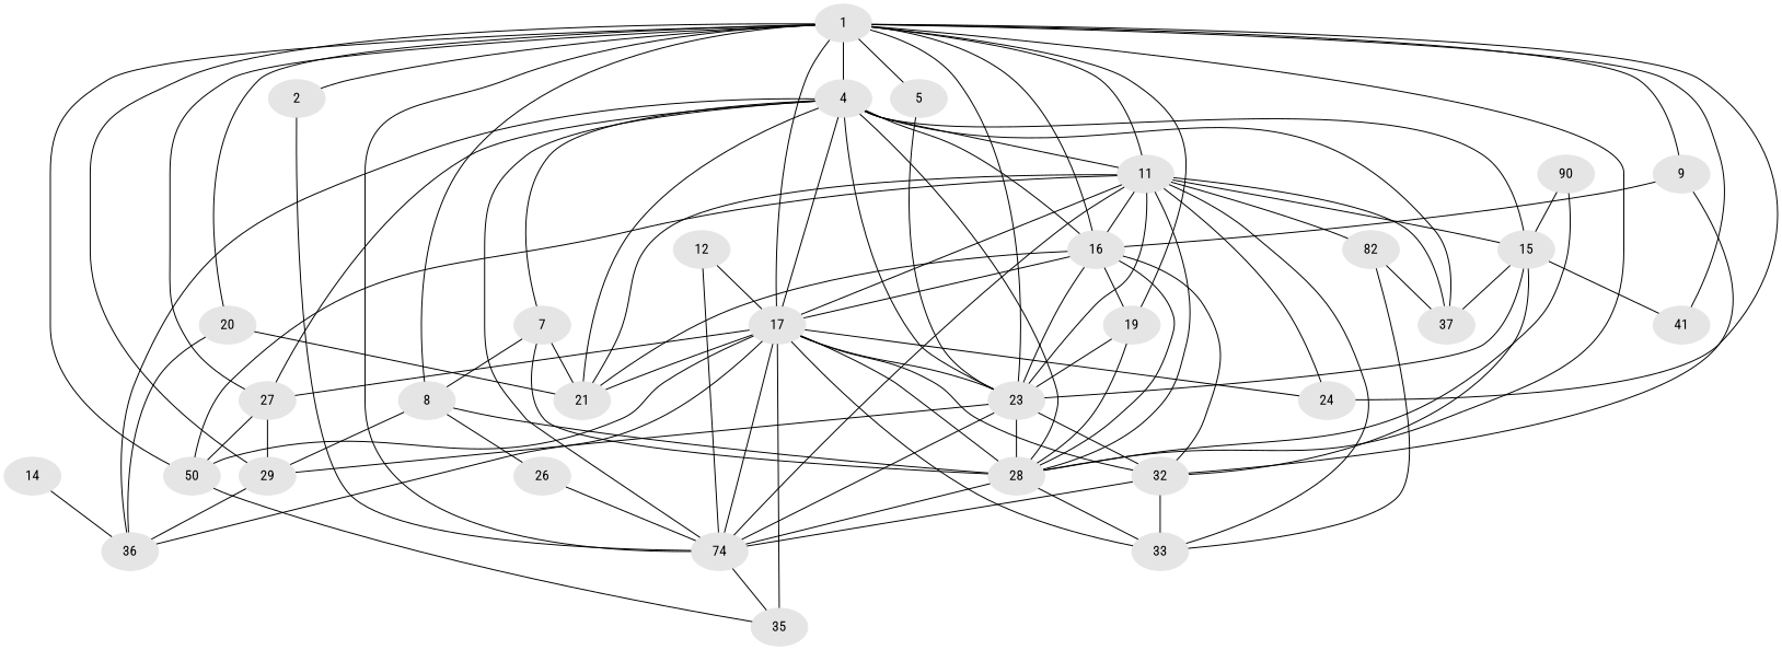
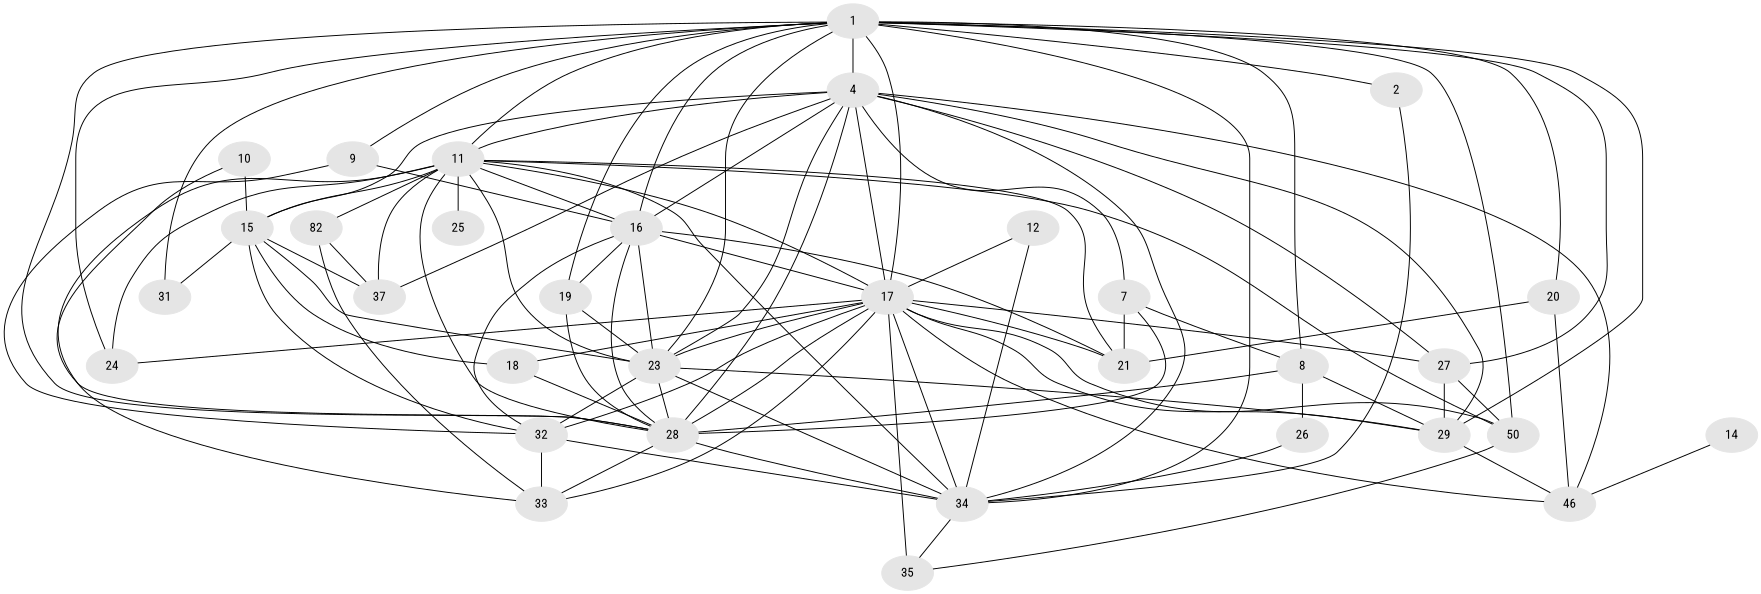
  graph {
    fontname="Roboto Condensed"
    node [color=gray90 fontname="Roboto Condensed" style=filled]
    edge [fontname="Roboto Condensed" weight=1.0]
    1
    2
    4
-   5
    8
    9
    11
    16
    17
    19
    20
    23
    24
    27
    28
    29
    n17 [label=50]
-   31 [label=41]
-   34 [label=74]
-   36
+   31
+   34
+   36 [label=46]
    7
    15
    21
    37
    26
    32
    n27 [label=82]
+   25
    33
+   18
    35
-   10 [label=90]
+   10
    12
    14
    1 -- 2
    1 -- 4 [weight=2.0]
-   1 -- 5
    1 -- 8
    1 -- 9
    1 -- 11 [weight=2.0]
    1 -- 16 [weight=3.0]
    1 -- 17 [weight=4.0]
    1 -- 19
    1 -- 20
    1 -- 23 [weight=2.0]
    1 -- 24
    1 -- 27
    1 -- 28 [weight=2.0]
    1 -- 29
    1 -- n17
    1 -- 31
    1 -- 34 [weight=4.0]
    2 -- 34
    4 -- 11 [weight=2.0]
    4 -- 16
    4 -- 17 [weight=2.0]
    4 -- 23
    4 -- 27
    4 -- 28 [weight=2.0]
    4 -- 34
    4 -- 36
    4 -- 7
    4 -- 15
-   4 -- 21
+   4 -- 29
    4 -- 37
-   5 -- 23
    8 -- 28 [weight=2.0]
    8 -- 29
    8 -- 26
    9 -- 16
    9 -- 32
    11 -- 16
    11 -- 17 [weight=2.0]
    11 -- 23
    11 -- 24
    11 -- 28 [weight=2.0]
    11 -- n17
    11 -- 34
    11 -- 15 [weight=2.0]
    11 -- 21
    11 -- 37 [weight=2.0]
    11 -- n27
+   11 -- 25
    11 -- 33
    16 -- 17 [weight=2.0]
    16 -- 19
    16 -- 23
    16 -- 28 [weight=2.0]
    16 -- 21
    16 -- 32
    17 -- 23 [weight=2.0]
    17 -- 24
    17 -- 27
    17 -- 28 [weight=6.0]
+   17 -- 29
    17 -- n17
    17 -- 34 [weight=2.0]
    17 -- 36
    17 -- 21
    17 -- 32
    17 -- 33
+   17 -- 18
    17 -- 35 [weight=2.0]
    19 -- 23
    19 -- 28 [weight=2.0]
    20 -- 36
    20 -- 21
    23 -- 28 [weight=2.0]
    23 -- 29
    23 -- 34
    23 -- 32
    27 -- 29
    27 -- n17
    28 -- 34 [weight=2.0]
    28 -- 33
    29 -- 36
    n17 -- 35
    34 -- 35
    7 -- 8
    7 -- 28
    7 -- 21
    15 -- 23 [weight=2.0]
    15 -- 31
    15 -- 37
    15 -- 32
+   15 -- 18
    26 -- 34
    32 -- 34
    32 -- 33
    n27 -- 37
    n27 -- 33
+   18 -- 28
    10 -- 28
    10 -- 15
    12 -- 17
    12 -- 34 [weight=2.0]
    14 -- 36
  }
